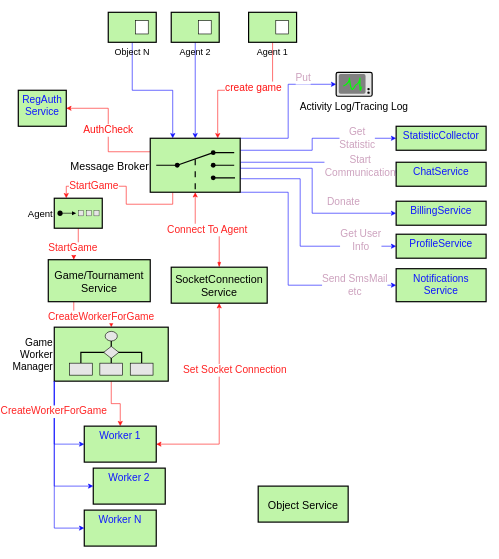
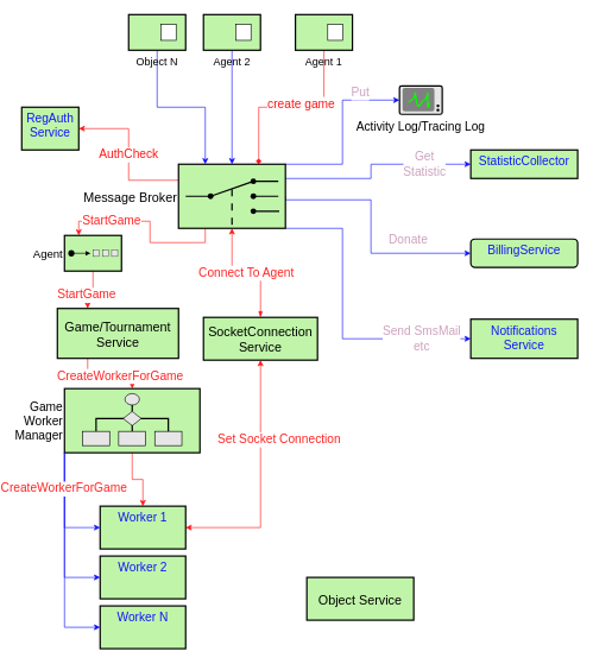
  <mxCell id="0" />
  <mxCell id="1" parent="0" />
- <mxCell id="2" style="edgeStyle=orthogonalEdgeStyle;rounded=0;orthogonalLoop=1;jettySize=auto;html=1;exitX=0.5;exitY=1;exitDx=0;exitDy=0;entryX=0.75;entryY=0;entryDx=0;entryDy=0;entryPerimeter=0;fontSize=17;fontColor=#FF1414;strokeColor=#FF1414;" edge="1" parent="1" source="4" target="23"><mxGeometry relative="1" as="geometry" /></mxCell>
+ <mxCell id="2" style="edgeStyle=orthogonalEdgeStyle;rounded=0;orthogonalLoop=1;jettySize=auto;html=1;exitX=0.5;exitY=1;exitDx=0;exitDy=0;entryX=0.75;entryY=0;entryDx=0;entryDy=0;entryPerimeter=0;fontSize=17;fontColor=#FF1414;strokeColor=#FF1414;endArrow=diamond;" edge="1" parent="1" source="4" target="23"><mxGeometry relative="1" as="geometry" /></mxCell>
  <mxCell id="3" value="create game" style="edgeLabel;html=1;align=center;verticalAlign=middle;resizable=0;points=[];fontSize=17;fontColor=#FF1414;" vertex="1" connectable="0" parent="2"><mxGeometry x="-0.103" y="-5" relative="1" as="geometry"><mxPoint as="offset" /></mxGeometry></mxCell>
  <mxCell id="4" value="Agent 1" style="strokeWidth=2;dashed=0;align=center;fontSize=15;shape=rect;verticalLabelPosition=bottom;verticalAlign=top;fillColor=#c0f5a9;" vertex="1" parent="1"><mxGeometry x="404" y="20" width="80" height="50" as="geometry" /></mxCell>
  <mxCell id="5" value="" style="strokeWidth=1;dashed=0;align=center;fontSize=8;shape=rect;" vertex="1" parent="4"><mxGeometry x="45.333" y="13.889" width="21.333" height="22.222" as="geometry" /></mxCell>
  <mxCell id="6" style="edgeStyle=orthogonalEdgeStyle;rounded=0;orthogonalLoop=1;jettySize=auto;html=1;exitX=0.5;exitY=1;exitDx=0;exitDy=0;entryX=0.5;entryY=0;entryDx=0;entryDy=0;entryPerimeter=0;fontSize=17;fontColor=#FF2424;strokeColor=#0A0AFF;" edge="1" parent="1" source="7" target="23"><mxGeometry relative="1" as="geometry" /></mxCell>
  <mxCell id="7" value="Agent 2" style="strokeWidth=2;dashed=0;align=center;fontSize=15;shape=rect;verticalLabelPosition=bottom;verticalAlign=top;fillColor=#c0f5a9;" vertex="1" parent="1"><mxGeometry x="275" y="20" width="80" height="50" as="geometry" /></mxCell>
  <mxCell id="8" value="" style="strokeWidth=1;dashed=0;align=center;fontSize=14;shape=rect;" vertex="1" parent="7"><mxGeometry x="45.333" y="13.889" width="21.333" height="22.222" as="geometry" /></mxCell>
  <mxCell id="9" style="edgeStyle=orthogonalEdgeStyle;rounded=0;orthogonalLoop=1;jettySize=auto;html=1;exitX=0.5;exitY=1;exitDx=0;exitDy=0;entryX=0.25;entryY=0;entryDx=0;entryDy=0;entryPerimeter=0;fontSize=17;fontColor=#FF2424;strokeColor=#0A0AFF;" edge="1" parent="1" source="10" target="23"><mxGeometry relative="1" as="geometry" /></mxCell>
  <mxCell id="10" value="Object N&#10;" style="strokeWidth=2;dashed=0;align=center;fontSize=15;shape=rect;verticalLabelPosition=bottom;verticalAlign=top;fillColor=#c0f5a9;" vertex="1" parent="1"><mxGeometry x="170" y="20" width="80" height="50" as="geometry" /></mxCell>
  <mxCell id="11" value="" style="strokeWidth=1;dashed=0;align=center;fontSize=8;shape=rect;" vertex="1" parent="10"><mxGeometry x="45.333" y="13.889" width="21.333" height="22.222" as="geometry" /></mxCell>
  <mxCell id="12" value="Put" style="edgeStyle=orthogonalEdgeStyle;rounded=0;orthogonalLoop=1;jettySize=auto;html=1;fontSize=17;fontColor=#CDA2BE;strokeColor=#0A0AFF;entryX=0;entryY=0.5;entryDx=0;entryDy=0;entryPerimeter=0;exitX=1;exitY=0;exitDx=0;exitDy=0;exitPerimeter=0;" edge="1" parent="1" source="23" target="27"><mxGeometry x="0.559" y="10" relative="1" as="geometry"><mxPoint x="305" y="195" as="targetPoint" /><Array as="points"><mxPoint x="470" y="230" /><mxPoint x="470" y="140" /></Array><mxPoint as="offset" /></mxGeometry></mxCell>
  <mxCell id="13" style="edgeStyle=orthogonalEdgeStyle;rounded=0;orthogonalLoop=1;jettySize=auto;html=1;exitX=0.25;exitY=1;exitDx=0;exitDy=0;exitPerimeter=0;entryX=0.25;entryY=0;entryDx=0;entryDy=0;entryPerimeter=0;fontSize=17;fontColor=#FF2424;strokeColor=#FF1414;" edge="1" parent="1" source="23" target="26"><mxGeometry relative="1" as="geometry" /></mxCell>
  <mxCell id="14" value="StartGame" style="edgeLabel;html=1;align=center;verticalAlign=middle;resizable=0;points=[];fontSize=17;fontColor=#FF2424;" vertex="1" connectable="0" parent="13"><mxGeometry x="0.467" y="-1" relative="1" as="geometry"><mxPoint as="offset" /></mxGeometry></mxCell>
  <mxCell id="15" value="AuthCheck" style="edgeStyle=orthogonalEdgeStyle;rounded=0;orthogonalLoop=1;jettySize=auto;html=1;exitX=0;exitY=0.25;exitDx=0;exitDy=0;exitPerimeter=0;entryX=1;entryY=0.5;entryDx=0;entryDy=0;fontSize=17;fontColor=#FF1414;strokeColor=#FF1414;" edge="1" parent="1" source="23" target="46"><mxGeometry relative="1" as="geometry" /></mxCell>
  <mxCell id="16" value="Get &lt;br&gt;Statistic" style="edgeStyle=orthogonalEdgeStyle;rounded=0;orthogonalLoop=1;jettySize=auto;html=1;entryX=0;entryY=0.5;entryDx=0;entryDy=0;fontSize=17;fontColor=#CDA2BE;strokeColor=#0A0AFF;" edge="1" parent="1" source="23" target="44"><mxGeometry x="0.541" relative="1" as="geometry"><Array as="points"><mxPoint x="510" y="250" /><mxPoint x="510" y="230" /></Array><mxPoint x="-1" as="offset" /></mxGeometry></mxCell>
- <mxCell id="17" value="Start&lt;br&gt;Communication" style="edgeStyle=orthogonalEdgeStyle;rounded=0;orthogonalLoop=1;jettySize=auto;html=1;exitX=1;exitY=0.75;exitDx=0;exitDy=0;exitPerimeter=0;entryX=0;entryY=0.5;entryDx=0;entryDy=0;fontSize=17;fontColor=#CDA2BE;strokeColor=#0A0AFF;" edge="1" parent="1" source="23" target="45"><mxGeometry x="0.477" y="-8" relative="1" as="geometry"><Array as="points"><mxPoint x="390" y="270" /><mxPoint x="650" y="270" /></Array><mxPoint y="-1" as="offset" /></mxGeometry></mxCell>
  <mxCell id="18" style="edgeStyle=orthogonalEdgeStyle;rounded=0;orthogonalLoop=1;jettySize=auto;html=1;exitX=1;exitY=0.5;exitDx=0;exitDy=0;exitPerimeter=0;entryX=0;entryY=0.5;entryDx=0;entryDy=0;fontSize=17;fontColor=#FF2424;strokeColor=#0A0AFF;" edge="1" parent="1" source="23" target="48"><mxGeometry relative="1" as="geometry"><Array as="points"><mxPoint x="390" y="280" /><mxPoint x="510" y="280" /><mxPoint x="510" y="355" /></Array></mxGeometry></mxCell>
  <mxCell id="19" value="Donate" style="edgeLabel;html=1;align=center;verticalAlign=middle;resizable=0;points=[];fontSize=17;fontColor=#CDA2BE;" vertex="1" connectable="0" parent="18"><mxGeometry x="0.206" relative="1" as="geometry"><mxPoint x="46" y="-20" as="offset" /></mxGeometry></mxCell>
  <mxCell id="20" style="edgeStyle=orthogonalEdgeStyle;rounded=0;orthogonalLoop=1;jettySize=auto;html=1;exitX=1;exitY=1;exitDx=0;exitDy=0;exitPerimeter=0;entryX=0;entryY=0.5;entryDx=0;entryDy=0;fontSize=17;fontColor=#CDA2BE;strokeColor=#0A0AFF;" edge="1" parent="1" source="23" target="50"><mxGeometry relative="1" as="geometry"><Array as="points"><mxPoint x="470" y="320" /><mxPoint x="470" y="475" /></Array></mxGeometry></mxCell>
  <mxCell id="21" value="Send SmsMail&lt;br&gt;etc" style="edgeLabel;html=1;align=center;verticalAlign=middle;resizable=0;points=[];fontSize=17;fontColor=#CDA2BE;" vertex="1" connectable="0" parent="20"><mxGeometry x="0.524" relative="1" as="geometry"><mxPoint x="29" as="offset" /></mxGeometry></mxCell>
- <mxCell id="22" value="Get User&lt;br&gt;Info" style="edgeStyle=orthogonalEdgeStyle;rounded=0;orthogonalLoop=1;jettySize=auto;html=1;exitX=1;exitY=0.75;exitDx=0;exitDy=0;exitPerimeter=0;entryX=0;entryY=0.5;entryDx=0;entryDy=0;fontSize=17;fontColor=#CDA2BE;strokeColor=#0A0AFF;" edge="1" parent="1" source="23" target="49"><mxGeometry x="0.678" y="10" relative="1" as="geometry"><Array as="points"><mxPoint x="490" y="297" /><mxPoint x="490" y="410" /></Array><mxPoint as="offset" /></mxGeometry></mxCell>
  <mxCell id="23" value="Message Broker" style="strokeWidth=2;outlineConnect=0;dashed=0;align=right;fontSize=18;fillColor=#c0f5a9;verticalLabelPosition=middle;verticalAlign=middle;shape=mxgraph.eip.dynamic_router;labelPosition=left;" vertex="1" parent="1"><mxGeometry x="240" y="230" width="150" height="90" as="geometry" /></mxCell>
  <mxCell id="24" style="edgeStyle=orthogonalEdgeStyle;rounded=0;orthogonalLoop=1;jettySize=auto;html=1;exitX=0.5;exitY=1;exitDx=0;exitDy=0;exitPerimeter=0;entryX=0.25;entryY=0;entryDx=0;entryDy=0;fontSize=17;fontColor=#FF2424;strokeColor=#FF1414;" edge="1" parent="1" source="26" target="30"><mxGeometry relative="1" as="geometry" /></mxCell>
  <mxCell id="25" value="StartGame" style="edgeLabel;html=1;align=center;verticalAlign=middle;resizable=0;points=[];fontSize=17;fontColor=#FF2424;" vertex="1" connectable="0" parent="24"><mxGeometry x="0.377" y="-2" relative="1" as="geometry"><mxPoint as="offset" /></mxGeometry></mxCell>
  <mxCell id="26" value="Agent" style="strokeWidth=2;outlineConnect=0;dashed=0;align=right;fontSize=16;verticalLabelPosition=middle;verticalAlign=middle;shape=mxgraph.eip.test_message;fillColor=#c0f5a9;labelPosition=left;" vertex="1" parent="1"><mxGeometry x="80" y="330" width="80" height="50" as="geometry" /></mxCell>
  <mxCell id="27" value="Activity Log/Tracing Log" style="strokeWidth=2;outlineConnect=0;dashed=0;align=center;fontSize=17;verticalLabelPosition=bottom;verticalAlign=top;shape=mxgraph.eip.control_bus;fillColor=#c0f5a9" vertex="1" parent="1"><mxGeometry x="550" y="120" width="60" height="40" as="geometry" /></mxCell>
  <mxCell id="28" style="edgeStyle=orthogonalEdgeStyle;rounded=0;orthogonalLoop=1;jettySize=auto;html=1;exitX=0.25;exitY=1;exitDx=0;exitDy=0;fontSize=17;fontColor=#FF2424;strokeColor=#FF1414;" edge="1" parent="1" source="30" target="33"><mxGeometry relative="1" as="geometry" /></mxCell>
  <mxCell id="29" value="CreateWorkerForGame" style="edgeLabel;html=1;align=center;verticalAlign=middle;resizable=0;points=[];fontSize=17;fontColor=#FF2424;" vertex="1" connectable="0" parent="28"><mxGeometry x="0.264" y="-4" relative="1" as="geometry"><mxPoint as="offset" /></mxGeometry></mxCell>
  <mxCell id="30" value="Game/Tournament &#10;Service" style="strokeWidth=2;dashed=0;align=center;fontSize=18;shape=rect;fillColor=#c0f5a9;verticalLabelPosition=middle;verticalAlign=middle;labelPosition=center;" vertex="1" parent="1"><mxGeometry x="70" y="432.5" width="170" height="70" as="geometry" /></mxCell>
  <mxCell id="31" style="edgeStyle=orthogonalEdgeStyle;rounded=0;orthogonalLoop=1;jettySize=auto;html=1;exitX=0;exitY=1;exitDx=0;exitDy=0;exitPerimeter=0;entryX=0;entryY=0.5;entryDx=0;entryDy=0;fontSize=17;fontColor=#FF2424;strokeColor=#0F17FF;" edge="1" parent="1" source="33" target="38"><mxGeometry relative="1" as="geometry"><Array as="points"><mxPoint x="80" y="740" /></Array></mxGeometry></mxCell>
  <mxCell id="32" value="" style="edgeStyle=orthogonalEdgeStyle;rounded=0;orthogonalLoop=1;jettySize=auto;html=1;fontSize=17;fontColor=#CDA2BE;strokeColor=#FF1414;" edge="1" parent="1" source="33" target="38"><mxGeometry relative="1" as="geometry" /></mxCell>
  <mxCell id="33" value="Game&#10;Worker&#10;Manager" style="strokeWidth=2;outlineConnect=0;dashed=0;align=right;fontSize=17;fillColor=#c0f5a9;verticalLabelPosition=middle;verticalAlign=middle;shape=mxgraph.eip.process_manager;fontColor=#000000;labelPosition=left;" vertex="1" parent="1"><mxGeometry x="80" y="545" width="190" height="90" as="geometry" /></mxCell>
  <mxCell id="34" value="Connect To Agent" style="edgeStyle=orthogonalEdgeStyle;rounded=0;orthogonalLoop=1;jettySize=auto;html=1;exitX=0.5;exitY=0;exitDx=0;exitDy=0;fontSize=17;fontColor=#FF2424;strokeColor=#FF1414;startArrow=blockThin;startFill=1;" edge="1" parent="1" source="35" target="23"><mxGeometry relative="1" as="geometry" /></mxCell>
  <mxCell id="35" value="SocketConnection &#10;Service" style="strokeWidth=2;dashed=0;align=center;fontSize=18;shape=rect;fillColor=#c0f5a9;verticalLabelPosition=middle;verticalAlign=middle;labelPosition=center;" vertex="1" parent="1"><mxGeometry x="275" y="445" width="160" height="60" as="geometry" /></mxCell>
  <mxCell id="36" style="edgeStyle=orthogonalEdgeStyle;rounded=0;orthogonalLoop=1;jettySize=auto;html=1;exitX=1;exitY=0.5;exitDx=0;exitDy=0;fontSize=17;fontColor=#FF2424;strokeColor=#FF1414;startArrow=classic;startFill=1;" edge="1" parent="1" source="38" target="35"><mxGeometry relative="1" as="geometry" /></mxCell>
  <mxCell id="37" value="Set Socket Connection" style="edgeLabel;html=1;align=center;verticalAlign=middle;resizable=0;points=[];fontSize=17;fontColor=#FF2424;" vertex="1" connectable="0" parent="36"><mxGeometry x="-0.368" relative="1" as="geometry"><mxPoint x="25" y="-122" as="offset" /></mxGeometry></mxCell>
  <mxCell id="38" value="Worker 1" style="whiteSpace=wrap;html=1;fontSize=17;verticalAlign=top;fillColor=#c0f5a9;fontColor=#0F17FF;strokeWidth=2;dashed=0;" vertex="1" parent="1"><mxGeometry x="130" y="710" width="120" height="60" as="geometry" /></mxCell>
- <mxCell id="39" value="&lt;span&gt;Worker 2&lt;/span&gt;" style="whiteSpace=wrap;html=1;fontSize=17;verticalAlign=top;fillColor=#c0f5a9;fontColor=#0F17FF;strokeWidth=2;dashed=0;" vertex="1" parent="1"><mxGeometry x="145" y="780" width="120" height="60" as="geometry" /></mxCell>
+ <mxCell id="39" value="&lt;span&gt;Worker 2&lt;/span&gt;" style="whiteSpace=wrap;html=1;fontSize=17;verticalAlign=top;fillColor=#c0f5a9;fontColor=#0F17FF;strokeWidth=2;dashed=0;" vertex="1" parent="1"><mxGeometry x="130" y="780" width="120" height="60" as="geometry" /></mxCell>
  <mxCell id="40" value="&lt;span&gt;Worker N&lt;/span&gt;" style="whiteSpace=wrap;html=1;fontSize=17;verticalAlign=top;fillColor=#c0f5a9;fontColor=#0F17FF;strokeWidth=2;dashed=0;" vertex="1" parent="1"><mxGeometry x="130" y="850" width="120" height="60" as="geometry" /></mxCell>
  <mxCell id="41" style="edgeStyle=orthogonalEdgeStyle;rounded=0;orthogonalLoop=1;jettySize=auto;html=1;entryX=0;entryY=0.5;entryDx=0;entryDy=0;fontSize=17;fontColor=#FF2424;strokeColor=#0A0AFF;exitX=0;exitY=1;exitDx=0;exitDy=0;exitPerimeter=0;" edge="1" parent="1" source="33" target="39"><mxGeometry relative="1" as="geometry"><mxPoint x="200" y="645" as="sourcePoint" /><mxPoint x="250" y="750" as="targetPoint" /><Array as="points"><mxPoint x="80" y="810" /></Array></mxGeometry></mxCell>
  <mxCell id="42" style="edgeStyle=orthogonalEdgeStyle;rounded=0;orthogonalLoop=1;jettySize=auto;html=1;exitX=0;exitY=1;exitDx=0;exitDy=0;exitPerimeter=0;entryX=0;entryY=0.5;entryDx=0;entryDy=0;fontSize=17;fontColor=#FF2424;strokeColor=#0A0AFF;" edge="1" parent="1" source="33" target="40"><mxGeometry relative="1" as="geometry"><mxPoint x="210" y="655" as="sourcePoint" /><mxPoint x="260" y="760" as="targetPoint" /></mxGeometry></mxCell>
  <mxCell id="43" value="CreateWorkerForGame" style="edgeLabel;html=1;align=center;verticalAlign=middle;resizable=0;points=[];fontSize=17;fontColor=#FF2424;" vertex="1" connectable="0" parent="42"><mxGeometry x="-0.664" y="-2" relative="1" as="geometry"><mxPoint as="offset" /></mxGeometry></mxCell>
  <mxCell id="44" value="StatisticCollector" style="whiteSpace=wrap;html=1;fontSize=17;verticalAlign=top;fillColor=#c0f5a9;fontColor=#0F17FF;strokeWidth=2;dashed=0;" vertex="1" parent="1"><mxGeometry x="650" y="210" width="150" height="40" as="geometry" /></mxCell>
- <mxCell id="45" value="ChatService" style="whiteSpace=wrap;html=1;fontSize=17;verticalAlign=top;fillColor=#c0f5a9;fontColor=#0F17FF;strokeWidth=2;dashed=0;" vertex="1" parent="1"><mxGeometry x="650" y="270" width="150" height="40" as="geometry" /></mxCell>
  <mxCell id="46" value="RegAuth Service" style="whiteSpace=wrap;html=1;fontSize=17;verticalAlign=top;fillColor=#c0f5a9;fontColor=#0F17FF;strokeWidth=2;dashed=0;" vertex="1" parent="1"><mxGeometry x="20" y="150" width="80" height="60" as="geometry" /></mxCell>
  <mxCell id="47" value="Object Service" style="strokeWidth=2;dashed=0;align=center;fontSize=18;shape=rect;fillColor=#c0f5a9;verticalLabelPosition=middle;verticalAlign=middle;labelPosition=center;" vertex="1" parent="1"><mxGeometry x="420" y="810" width="150" height="60" as="geometry" /></mxCell>
- <mxCell id="48" value="BillingService" style="whiteSpace=wrap;html=1;fontSize=17;verticalAlign=top;fillColor=#c0f5a9;fontColor=#0F17FF;strokeWidth=2;dashed=0;" vertex="1" parent="1"><mxGeometry x="650" y="335" width="150" height="40" as="geometry" /></mxCell>
- <mxCell id="49" value="ProfileService" style="whiteSpace=wrap;html=1;fontSize=17;verticalAlign=top;fillColor=#c0f5a9;fontColor=#0F17FF;strokeWidth=2;dashed=0;" vertex="1" parent="1"><mxGeometry x="650" y="390" width="150" height="40" as="geometry" /></mxCell>
+ <mxCell id="48" value="BillingService" style="whiteSpace=wrap;html=1;fontSize=17;verticalAlign=top;fillColor=#c0f5a9;fontColor=#0F17FF;strokeWidth=2;dashed=0;rounded=1;" vertex="1" parent="1"><mxGeometry x="650" y="335" width="150" height="40" as="geometry" /></mxCell>
  <mxCell id="50" value="Notifications Service" style="whiteSpace=wrap;html=1;fontSize=17;verticalAlign=top;fillColor=#c0f5a9;fontColor=#0F17FF;strokeWidth=2;dashed=0;" vertex="1" parent="1"><mxGeometry x="650" y="447.5" width="150" height="55" as="geometry" /></mxCell>
